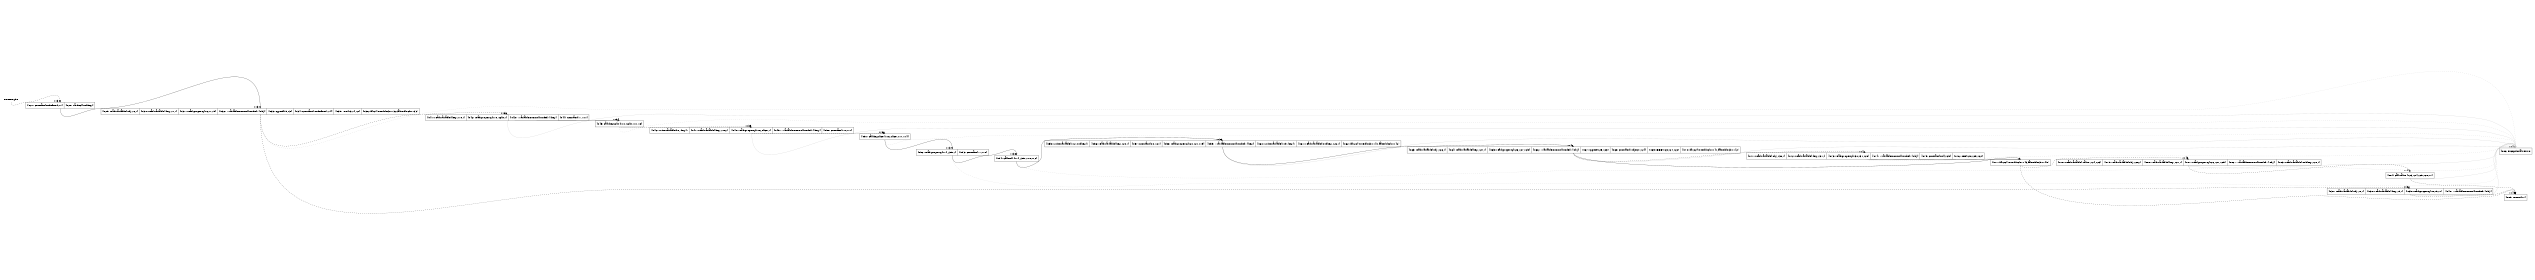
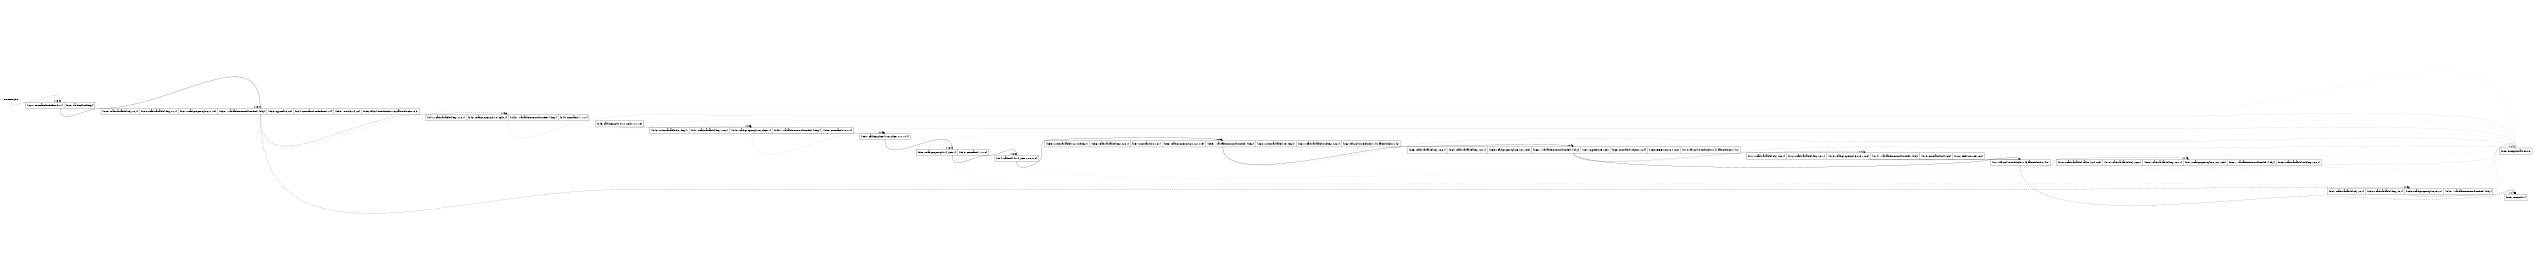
  digraph {
    rankdir=LR
    node [shape=record]
    edge [headport=n style=dashed tailport=s]
    BB_entry58 [shape=none]
    n2 [label="{4027: constant[undefined,v1]|4028: vardecl['subkey']}"]
    n3 [label="{4029: read-variable['obj',v6,-]|4030: read-variable['key',v7,-]|4031: read-property[v6,v7,v5]|4032: \<variable-non-null-undef\>['obj']|4033: typeof[v5,v3]|4034: constant[\"undefined\",v4]|4035: !==[v3,v4,v2]|4036: if[v2](true-block:1132,false-block:1133)}"]
    n4 [label="{4037: read-variable['obj',v8,-]|4038: read-variable['key',v9,-]|4039: read-property[v8,v9,v1]|4040: \<variable-non-null-undef\>['obj']}"]
    n5 [label="{4041: read-variable['key',v10,-]|4042: read-property[v10,'split',-]|4043: \<variable-non-null-undef\>['key']|4044: constant[\".\",v11]}"]
    n6 [label="{4086: exceptional-return}"]
    n7 [label="{4085: return[v1]}"]
    n8 [label="{4045: call-key.split [v10,'split',v11,v8]}"]
    n9 [label="{4046: write-variable[v8,'key']*|4047: read-variable['key',v16,-]|4048: read-property[v16,'slice',-]|4049: \<variable-non-null-undef\>['key']|4050: constant[1.0,v17]}"]
    n10 [label="{4051: call-key.slice [v16,'slice',v17,v14]}"]
    n11 [label="{4052: read-property[v14,'join',-]|4053: constant[\".\",v18]}"]
    n12 [label="{4054: call-null [v14,'join',v18,v12]}"]
    n13 [label="{4055: write-variable[v12,'subkey']*|4056: read-variable['key',v20,-]|4057: constant[0.0,v21]|4058: read-property[v20,v21,v19]|4059: \<variable-non-null-undef\>['key']|4060: write-variable[v19,'key']*|4061: read-variable['subkey',v22,-]|4062: if[v22](true-block:1140,false-block:1142)}"]
    n14 [label="{4063: read-variable['obj',v26,-]|4064: read-variable['key',v27,-]|4065: read-property[v26,v27,v25]|4066: \<variable-non-null-undef\>['obj']|4067: typeof[v25,v23]|4068: constant[\"object\",v24]|4069: ===[v23,v24,v22]|4070: if[v22](true-block:1141,false-block:1142)}"]
    n15 [label="{4077: if[v22](true-block:1143,false-block:1145)}"]
    n16 [label="{4078: read-variable['value',v24,v23]|4079: read-variable['obj',v26,-]|4080: read-variable['key',v27,-]|4081: read-property[v26,v27,v25]|4082: \<variable-non-null-undef\>['obj']|4083: read-variable['subkey',v28,-]}"]
    n17 [label="{4071: read-variable['obj',v30,-]|4072: read-variable['key',v31,-]|4073: read-property[v30,v31,v28]|4074: \<variable-non-null-undef\>['obj']|4075: constant[null,v29]|4076: !==[v28,v29,v22]}"]
-   n18 [label="{4084: call-value [v23,v24,v25,v28,v1]}"]
    BB_entry58 -> n2 [headlabel="    1130"]
    n2 -> n3 [headlabel="      1131" style=solid]
    n3 -> n4 [headlabel="      1132"]
    n3 -> n5 [headlabel="      1133"]
    n3 -> n6 [color=gray headlabel="      1146"]
    n4 -> n6 [color=gray style=solid]
    n4 -> n7 [headlabel="      1145"]
    n5 -> n6 [color=gray style=solid]
-   n5 -> n8 [headlabel="      1134" style=solid]
    n8 -> n6 [color=gray]
    n8 -> n9 [headlabel="      1135"]
    n9 -> n6 [color=gray style=solid]
    n9 -> n10 [headlabel="      1136"]
    n10 -> n6 [color=gray]
    n10 -> n11 [headlabel="      1137" style=solid]
    n11 -> n6 [color=gray]
    n11 -> n12 [headlabel="      1138" style=solid]
    n12 -> n6 [color=gray]
    n12 -> n13 [headlabel="      1139" style=solid]
    n13 -> n6 [color=gray style=solid]
    n13 -> n14 [headlabel="      1140" style=solid]
    n14 -> n6 [color=gray style=solid]
    n14 -> n15 [style=solid]
    n14 -> n17 [headlabel="      1141"]
    n15 -> n7
    n15 -> n16 [headlabel="      1143"]
    n16 -> n6 [color=gray style=solid]
-   n16 -> n18 [headlabel="      1144"]
    n17 -> n6 [color=gray]
    n17 -> n15 [style=solid]
-   n18 -> n6 [color=gray style=solid]
-   n18 -> n7
  }
